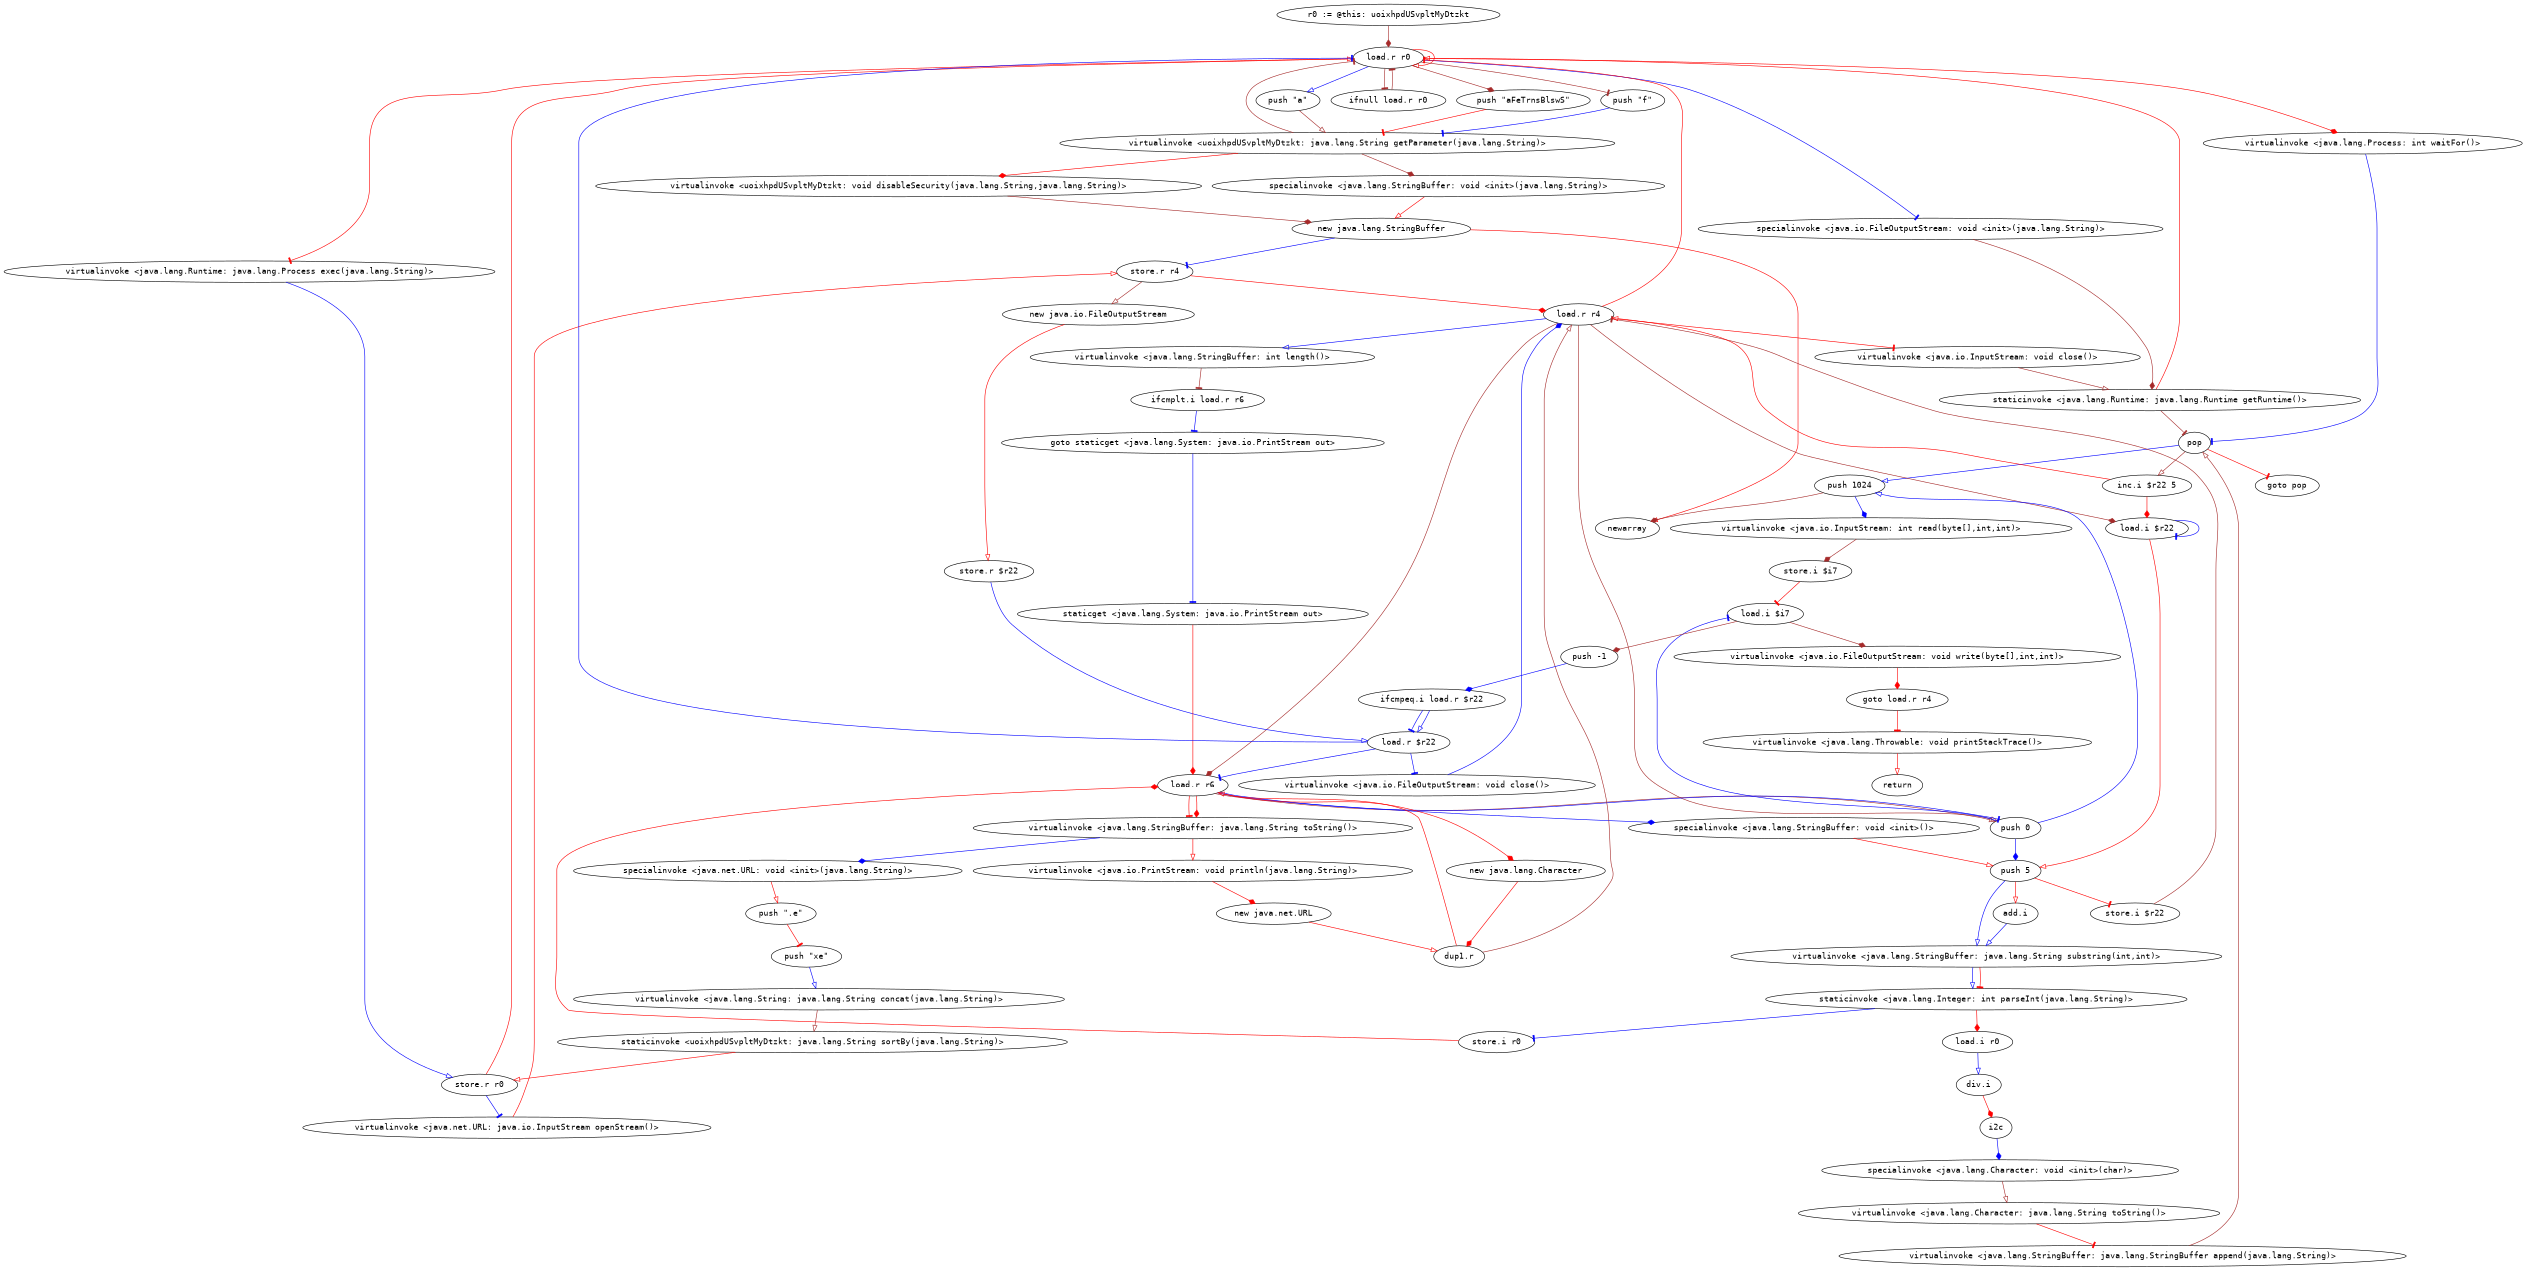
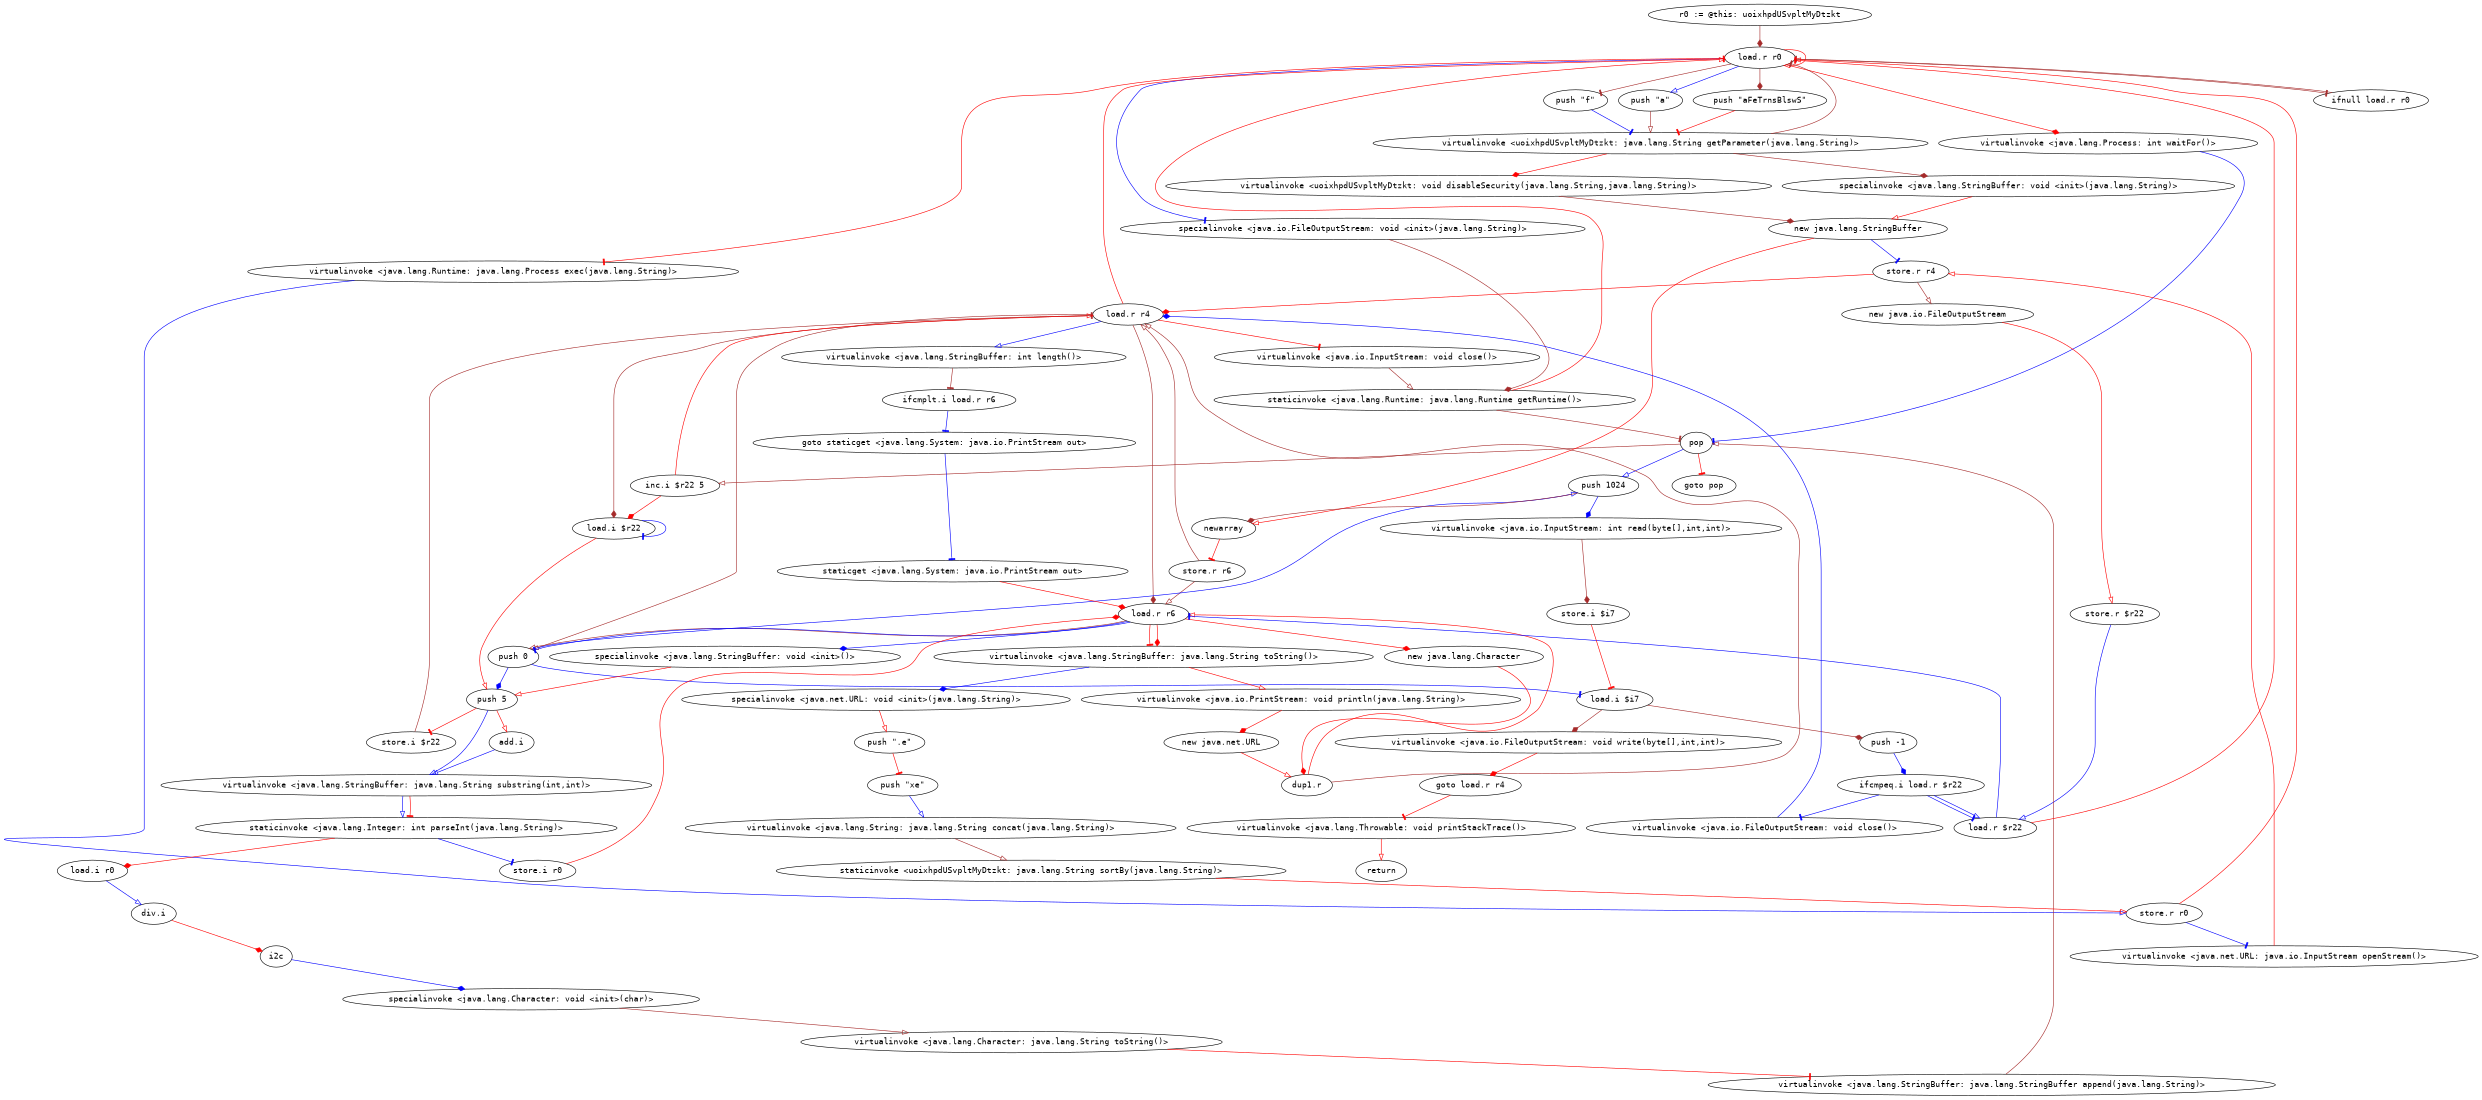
  digraph {
    fontname="DejaVu Sans Mono"
    node [fontname="DejaVu Sans Mono"]
    edge [arrowhead=onormal color=red fontname="DejaVu Sans Mono"]
    "r0 := @this: uoixhpdUSvpltMyDtzkt"
    "load.r r0"
    "push \"f\""
    "push \"a\""
    "push \"aFeTrnsBlswS\""
    "specialinvoke <java.io.FileOutputStream: void <init>(java.lang.String)>"
    "virtualinvoke <java.lang.Runtime: java.lang.Process exec(java.lang.String)>"
    "ifnull load.r r0"
    "virtualinvoke <java.lang.Process: int waitFor()>"
    "virtualinvoke <uoixhpdUSvpltMyDtzkt: java.lang.String getParameter(java.lang.String)>"
    "staticinvoke <java.lang.Runtime: java.lang.Runtime getRuntime()>"
    "store.r r0"
    pop
    "virtualinvoke <uoixhpdUSvpltMyDtzkt: void disableSecurity(java.lang.String,java.lang.String)>"
    "specialinvoke <java.lang.StringBuffer: void <init>(java.lang.String)>"
    "new java.lang.StringBuffer"
    "store.r r4"
    newarray
    "load.r r4"
    "new java.io.FileOutputStream"
+   "store.r r6"
    "load.r r6"
    "push 0"
    "load.i $r22"
    "virtualinvoke <java.lang.StringBuffer: int length()>"
    "virtualinvoke <java.io.InputStream: void close()>"
    "store.r $r22"
    "specialinvoke <java.lang.StringBuffer: void <init>()>"
    "new java.lang.Character"
    "virtualinvoke <java.lang.StringBuffer: java.lang.String toString()>"
    "push 5"
    "push 1024"
    "load.i $i7"
    "ifcmplt.i load.r r6"
    "dup1.r"
    "virtualinvoke <java.io.PrintStream: void println(java.lang.String)>"
    "specialinvoke <java.net.URL: void <init>(java.lang.String)>"
    "store.i $r22"
    "virtualinvoke <java.lang.StringBuffer: java.lang.String substring(int,int)>"
    "add.i"
    "staticinvoke <java.lang.Integer: int parseInt(java.lang.String)>"
    "virtualinvoke <java.io.InputStream: int read(byte[],int,int)>"
    "push -1"
    "virtualinvoke <java.io.FileOutputStream: void write(byte[],int,int)>"
    "store.i r0"
    "load.i r0"
    "div.i"
    i2c
    "specialinvoke <java.lang.Character: void <init>(char)>"
    "virtualinvoke <java.lang.Character: java.lang.String toString()>"
    "virtualinvoke <java.lang.StringBuffer: java.lang.StringBuffer append(java.lang.String)>"
    "inc.i $r22 5"
    n53 [label="goto pop"]
    "goto staticget <java.lang.System: java.io.PrintStream out>"
    "staticget <java.lang.System: java.io.PrintStream out>"
    "new java.net.URL"
    "push \".e\""
    "push \"xe\""
    "virtualinvoke <java.lang.String: java.lang.String concat(java.lang.String)>"
    "staticinvoke <uoixhpdUSvpltMyDtzkt: java.lang.String sortBy(java.lang.String)>"
    "virtualinvoke <java.net.URL: java.io.InputStream openStream()>"
    "load.r $r22"
    "virtualinvoke <java.io.FileOutputStream: void close()>"
    "store.i $i7"
    "ifcmpeq.i load.r $r22"
    "goto load.r r4"
    "virtualinvoke <java.lang.Throwable: void printStackTrace()>"
    return
    "r0 := @this: uoixhpdUSvpltMyDtzkt" -> "load.r r0" [arrowhead=diamond color=brown]
    "load.r r0" -> "load.r r0"
    "load.r r0" -> "push \"f\"" [arrowhead=tee color=brown]
    "load.r r0" -> "push \"a\"" [color=blue]
    "load.r r0" -> "push \"aFeTrnsBlswS\"" [arrowhead=diamond color=brown]
    "load.r r0" -> "specialinvoke <java.io.FileOutputStream: void <init>(java.lang.String)>" [arrowhead=tee color=blue]
    "load.r r0" -> "virtualinvoke <java.lang.Runtime: java.lang.Process exec(java.lang.String)>" [arrowhead=tee]
    "load.r r0" -> "ifnull load.r r0" [arrowhead=tee color=brown]
    "load.r r0" -> "virtualinvoke <java.lang.Process: int waitFor()>" [arrowhead=diamond]
    "push \"f\"" -> "virtualinvoke <uoixhpdUSvpltMyDtzkt: java.lang.String getParameter(java.lang.String)>" [arrowhead=tee color=blue]
    "push \"a\"" -> "virtualinvoke <uoixhpdUSvpltMyDtzkt: java.lang.String getParameter(java.lang.String)>" [color=brown]
    "push \"aFeTrnsBlswS\"" -> "virtualinvoke <uoixhpdUSvpltMyDtzkt: java.lang.String getParameter(java.lang.String)>" [arrowhead=tee]
    "specialinvoke <java.io.FileOutputStream: void <init>(java.lang.String)>" -> "staticinvoke <java.lang.Runtime: java.lang.Runtime getRuntime()>" [arrowhead=diamond color=brown]
    "virtualinvoke <java.lang.Runtime: java.lang.Process exec(java.lang.String)>" -> "store.r r0" [color=blue]
    "ifnull load.r r0" -> "load.r r0" [arrowhead=tee color=brown]
    "virtualinvoke <java.lang.Process: int waitFor()>" -> pop [arrowhead=tee color=blue]
    "virtualinvoke <uoixhpdUSvpltMyDtzkt: java.lang.String getParameter(java.lang.String)>" -> "load.r r0" [arrowhead=tee color=brown]
    "virtualinvoke <uoixhpdUSvpltMyDtzkt: java.lang.String getParameter(java.lang.String)>" -> "virtualinvoke <uoixhpdUSvpltMyDtzkt: void disableSecurity(java.lang.String,java.lang.String)>" [arrowhead=diamond]
    "virtualinvoke <uoixhpdUSvpltMyDtzkt: java.lang.String getParameter(java.lang.String)>" -> "specialinvoke <java.lang.StringBuffer: void <init>(java.lang.String)>" [arrowhead=diamond color=brown]
    "staticinvoke <java.lang.Runtime: java.lang.Runtime getRuntime()>" -> "load.r r0"
    "staticinvoke <java.lang.Runtime: java.lang.Runtime getRuntime()>" -> pop [arrowhead=tee color=brown]
    "store.r r0" -> "load.r r0"
    "store.r r0" -> "virtualinvoke <java.net.URL: java.io.InputStream openStream()>" [arrowhead=tee color=blue]
    pop -> "push 1024" [color=blue]
    pop -> "inc.i $r22 5" [color=brown]
    pop -> n53 [arrowhead=tee]
    "virtualinvoke <uoixhpdUSvpltMyDtzkt: void disableSecurity(java.lang.String,java.lang.String)>" -> "new java.lang.StringBuffer" [arrowhead=diamond color=brown]
    "specialinvoke <java.lang.StringBuffer: void <init>(java.lang.String)>" -> "new java.lang.StringBuffer"
    "new java.lang.StringBuffer" -> "store.r r4" [arrowhead=tee color=blue]
    "new java.lang.StringBuffer" -> newarray
    "store.r r4" -> "load.r r4" [arrowhead=diamond]
    "store.r r4" -> "new java.io.FileOutputStream" [color=brown]
+   newarray -> "store.r r6" [arrowhead=tee]
    "load.r r4" -> "load.r r0" [arrowhead=tee]
    "load.r r4" -> "load.r r6" [arrowhead=diamond color=brown]
    "load.r r4" -> "push 0" [color=brown]
    "load.r r4" -> "load.i $r22" [arrowhead=diamond color=brown]
    "load.r r4" -> "virtualinvoke <java.lang.StringBuffer: int length()>" [color=blue]
    "load.r r4" -> "virtualinvoke <java.io.InputStream: void close()>" [arrowhead=tee]
    "new java.io.FileOutputStream" -> "store.r $r22"
+   "store.r r6" -> "load.r r4" [color=brown]
+   "store.r r6" -> "load.r r6" [color=brown]
    "load.r r6" -> "push 0" [color=brown]
    "load.r r6" -> "push 0" [arrowhead=tee color=blue]
    "load.r r6" -> "specialinvoke <java.lang.StringBuffer: void <init>()>" [arrowhead=diamond color=blue]
    "load.r r6" -> "new java.lang.Character" [arrowhead=diamond]
    "load.r r6" -> "virtualinvoke <java.lang.StringBuffer: java.lang.String toString()>" [arrowhead=tee]
    "load.r r6" -> "virtualinvoke <java.lang.StringBuffer: java.lang.String toString()>" [arrowhead=diamond]
    "push 0" -> "push 5" [arrowhead=diamond color=blue]
    "push 0" -> "push 1024" [color=blue]
    "push 0" -> "load.i $i7" [arrowhead=tee color=blue]
    "load.i $r22" -> "load.i $r22" [arrowhead=tee color=blue]
    "load.i $r22" -> "push 5"
    "virtualinvoke <java.lang.StringBuffer: int length()>" -> "ifcmplt.i load.r r6" [arrowhead=tee color=brown]
    "virtualinvoke <java.io.InputStream: void close()>" -> "staticinvoke <java.lang.Runtime: java.lang.Runtime getRuntime()>" [color=brown]
    "store.r $r22" -> "load.r $r22" [color=blue]
    "specialinvoke <java.lang.StringBuffer: void <init>()>" -> "push 5"
    "new java.lang.Character" -> "dup1.r" [arrowhead=diamond]
    "virtualinvoke <java.lang.StringBuffer: java.lang.String toString()>" -> "virtualinvoke <java.io.PrintStream: void println(java.lang.String)>"
    "virtualinvoke <java.lang.StringBuffer: java.lang.String toString()>" -> "specialinvoke <java.net.URL: void <init>(java.lang.String)>" [arrowhead=diamond color=blue]
    "push 5" -> "store.i $r22" [arrowhead=tee]
    "push 5" -> "virtualinvoke <java.lang.StringBuffer: java.lang.String substring(int,int)>" [color=blue]
    "push 5" -> "add.i"
    "push 1024" -> newarray [arrowhead=diamond color=brown]
    "push 1024" -> "virtualinvoke <java.io.InputStream: int read(byte[],int,int)>" [arrowhead=diamond color=blue]
    "load.i $i7" -> "push -1" [arrowhead=diamond color=brown]
    "load.i $i7" -> "virtualinvoke <java.io.FileOutputStream: void write(byte[],int,int)>" [arrowhead=diamond color=brown]
    "ifcmplt.i load.r r6" -> "goto staticget <java.lang.System: java.io.PrintStream out>" [arrowhead=tee color=blue]
    "dup1.r" -> "load.r r4" [color=brown]
    "dup1.r" -> "load.r r6"
    "virtualinvoke <java.io.PrintStream: void println(java.lang.String)>" -> "new java.net.URL" [arrowhead=diamond]
    "specialinvoke <java.net.URL: void <init>(java.lang.String)>" -> "push \".e\""
    "store.i $r22" -> "load.r r4" [arrowhead=tee color=brown]
    "virtualinvoke <java.lang.StringBuffer: java.lang.String substring(int,int)>" -> "staticinvoke <java.lang.Integer: int parseInt(java.lang.String)>" [color=blue]
    "virtualinvoke <java.lang.StringBuffer: java.lang.String substring(int,int)>" -> "staticinvoke <java.lang.Integer: int parseInt(java.lang.String)>" [arrowhead=tee]
    "add.i" -> "virtualinvoke <java.lang.StringBuffer: java.lang.String substring(int,int)>" [color=blue]
    "staticinvoke <java.lang.Integer: int parseInt(java.lang.String)>" -> "store.i r0" [arrowhead=tee color=blue]
    "staticinvoke <java.lang.Integer: int parseInt(java.lang.String)>" -> "load.i r0" [arrowhead=diamond]
    "virtualinvoke <java.io.InputStream: int read(byte[],int,int)>" -> "store.i $i7" [arrowhead=diamond color=brown]
    "push -1" -> "ifcmpeq.i load.r $r22" [arrowhead=diamond color=blue]
    "virtualinvoke <java.io.FileOutputStream: void write(byte[],int,int)>" -> "goto load.r r4" [arrowhead=diamond]
    "store.i r0" -> "load.r r6" [arrowhead=diamond]
    "load.i r0" -> "div.i" [color=blue]
    "div.i" -> i2c [arrowhead=diamond]
    i2c -> "specialinvoke <java.lang.Character: void <init>(char)>" [arrowhead=diamond color=blue]
    "specialinvoke <java.lang.Character: void <init>(char)>" -> "virtualinvoke <java.lang.Character: java.lang.String toString()>" [color=brown]
    "virtualinvoke <java.lang.Character: java.lang.String toString()>" -> "virtualinvoke <java.lang.StringBuffer: java.lang.StringBuffer append(java.lang.String)>" [arrowhead=tee]
    "virtualinvoke <java.lang.StringBuffer: java.lang.StringBuffer append(java.lang.String)>" -> pop [color=brown]
    "inc.i $r22 5" -> "load.r r4"
    "inc.i $r22 5" -> "load.i $r22" [arrowhead=diamond]
    "goto staticget <java.lang.System: java.io.PrintStream out>" -> "staticget <java.lang.System: java.io.PrintStream out>" [arrowhead=tee color=blue]
    "staticget <java.lang.System: java.io.PrintStream out>" -> "load.r r6" [arrowhead=diamond]
    "new java.net.URL" -> "dup1.r"
    "push \".e\"" -> "push \"xe\"" [arrowhead=tee]
    "push \"xe\"" -> "virtualinvoke <java.lang.String: java.lang.String concat(java.lang.String)>" [color=blue]
    "virtualinvoke <java.lang.String: java.lang.String concat(java.lang.String)>" -> "staticinvoke <uoixhpdUSvpltMyDtzkt: java.lang.String sortBy(java.lang.String)>" [color=brown]
    "staticinvoke <uoixhpdUSvpltMyDtzkt: java.lang.String sortBy(java.lang.String)>" -> "store.r r0"
    "virtualinvoke <java.net.URL: java.io.InputStream openStream()>" -> "store.r r4"
-   "load.r $r22" -> "load.r r0" [arrowhead=tee color=blue]
+   "load.r $r22" -> "load.r r0" [arrowhead=tee]
    "load.r $r22" -> "load.r r6" [arrowhead=tee color=blue]
-   "load.r $r22" -> "virtualinvoke <java.io.FileOutputStream: void close()>" [arrowhead=tee color=blue]
+   "ifcmpeq.i load.r $r22" -> "virtualinvoke <java.io.FileOutputStream: void close()>" [arrowhead=tee color=blue]
    "virtualinvoke <java.io.FileOutputStream: void close()>" -> "load.r r4" [arrowhead=diamond color=blue]
    "store.i $i7" -> "load.i $i7" [arrowhead=tee]
    "ifcmpeq.i load.r $r22" -> "load.r $r22" [arrowhead=tee color=blue]
    "ifcmpeq.i load.r $r22" -> "load.r $r22" [color=blue]
    "goto load.r r4" -> "virtualinvoke <java.lang.Throwable: void printStackTrace()>" [arrowhead=tee]
    "virtualinvoke <java.lang.Throwable: void printStackTrace()>" -> return
  }
